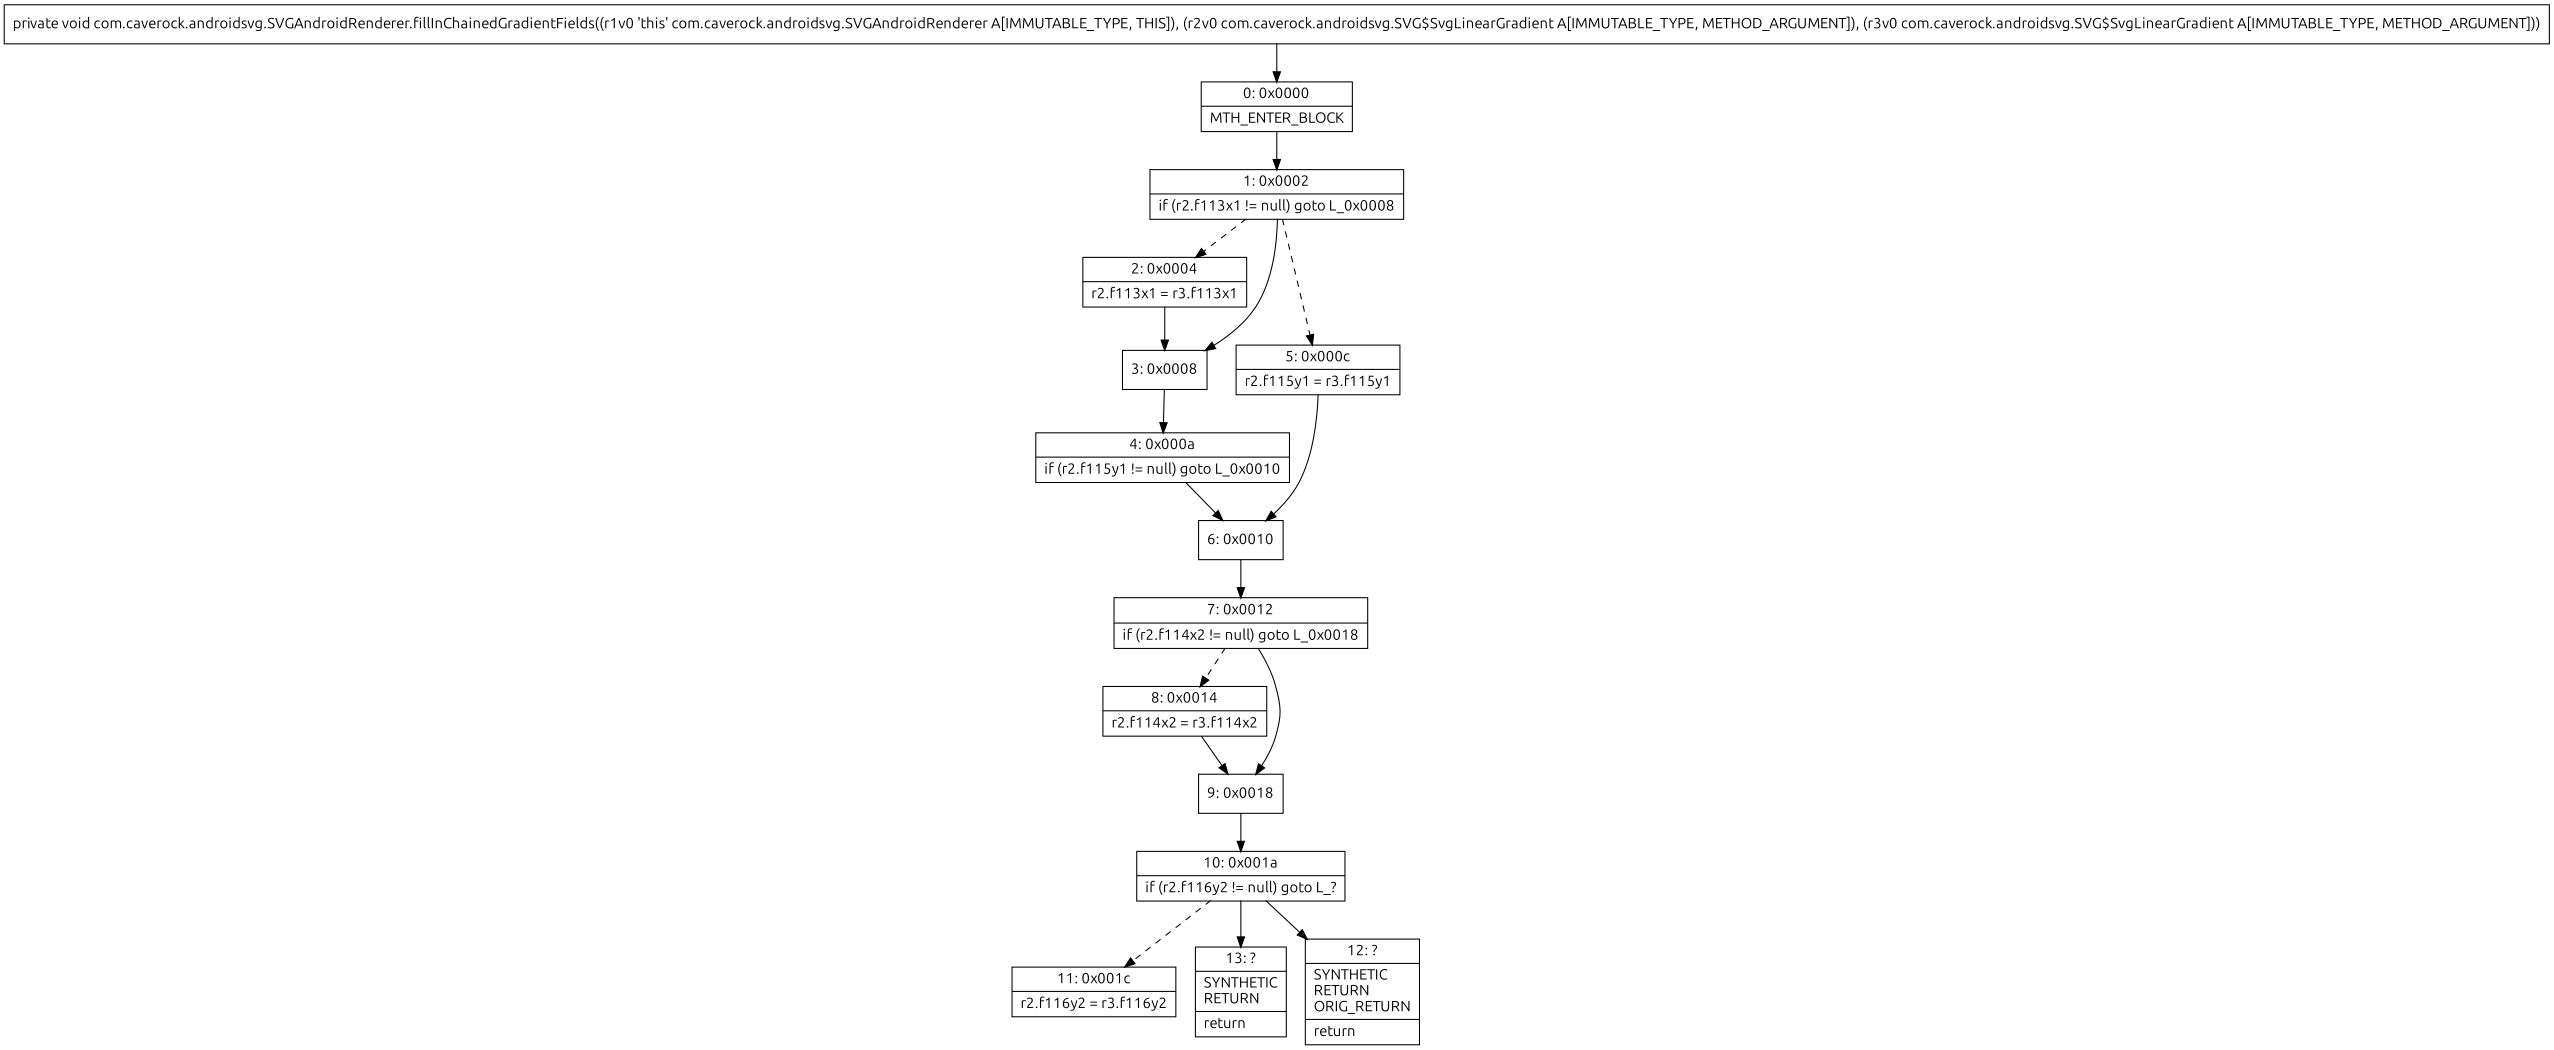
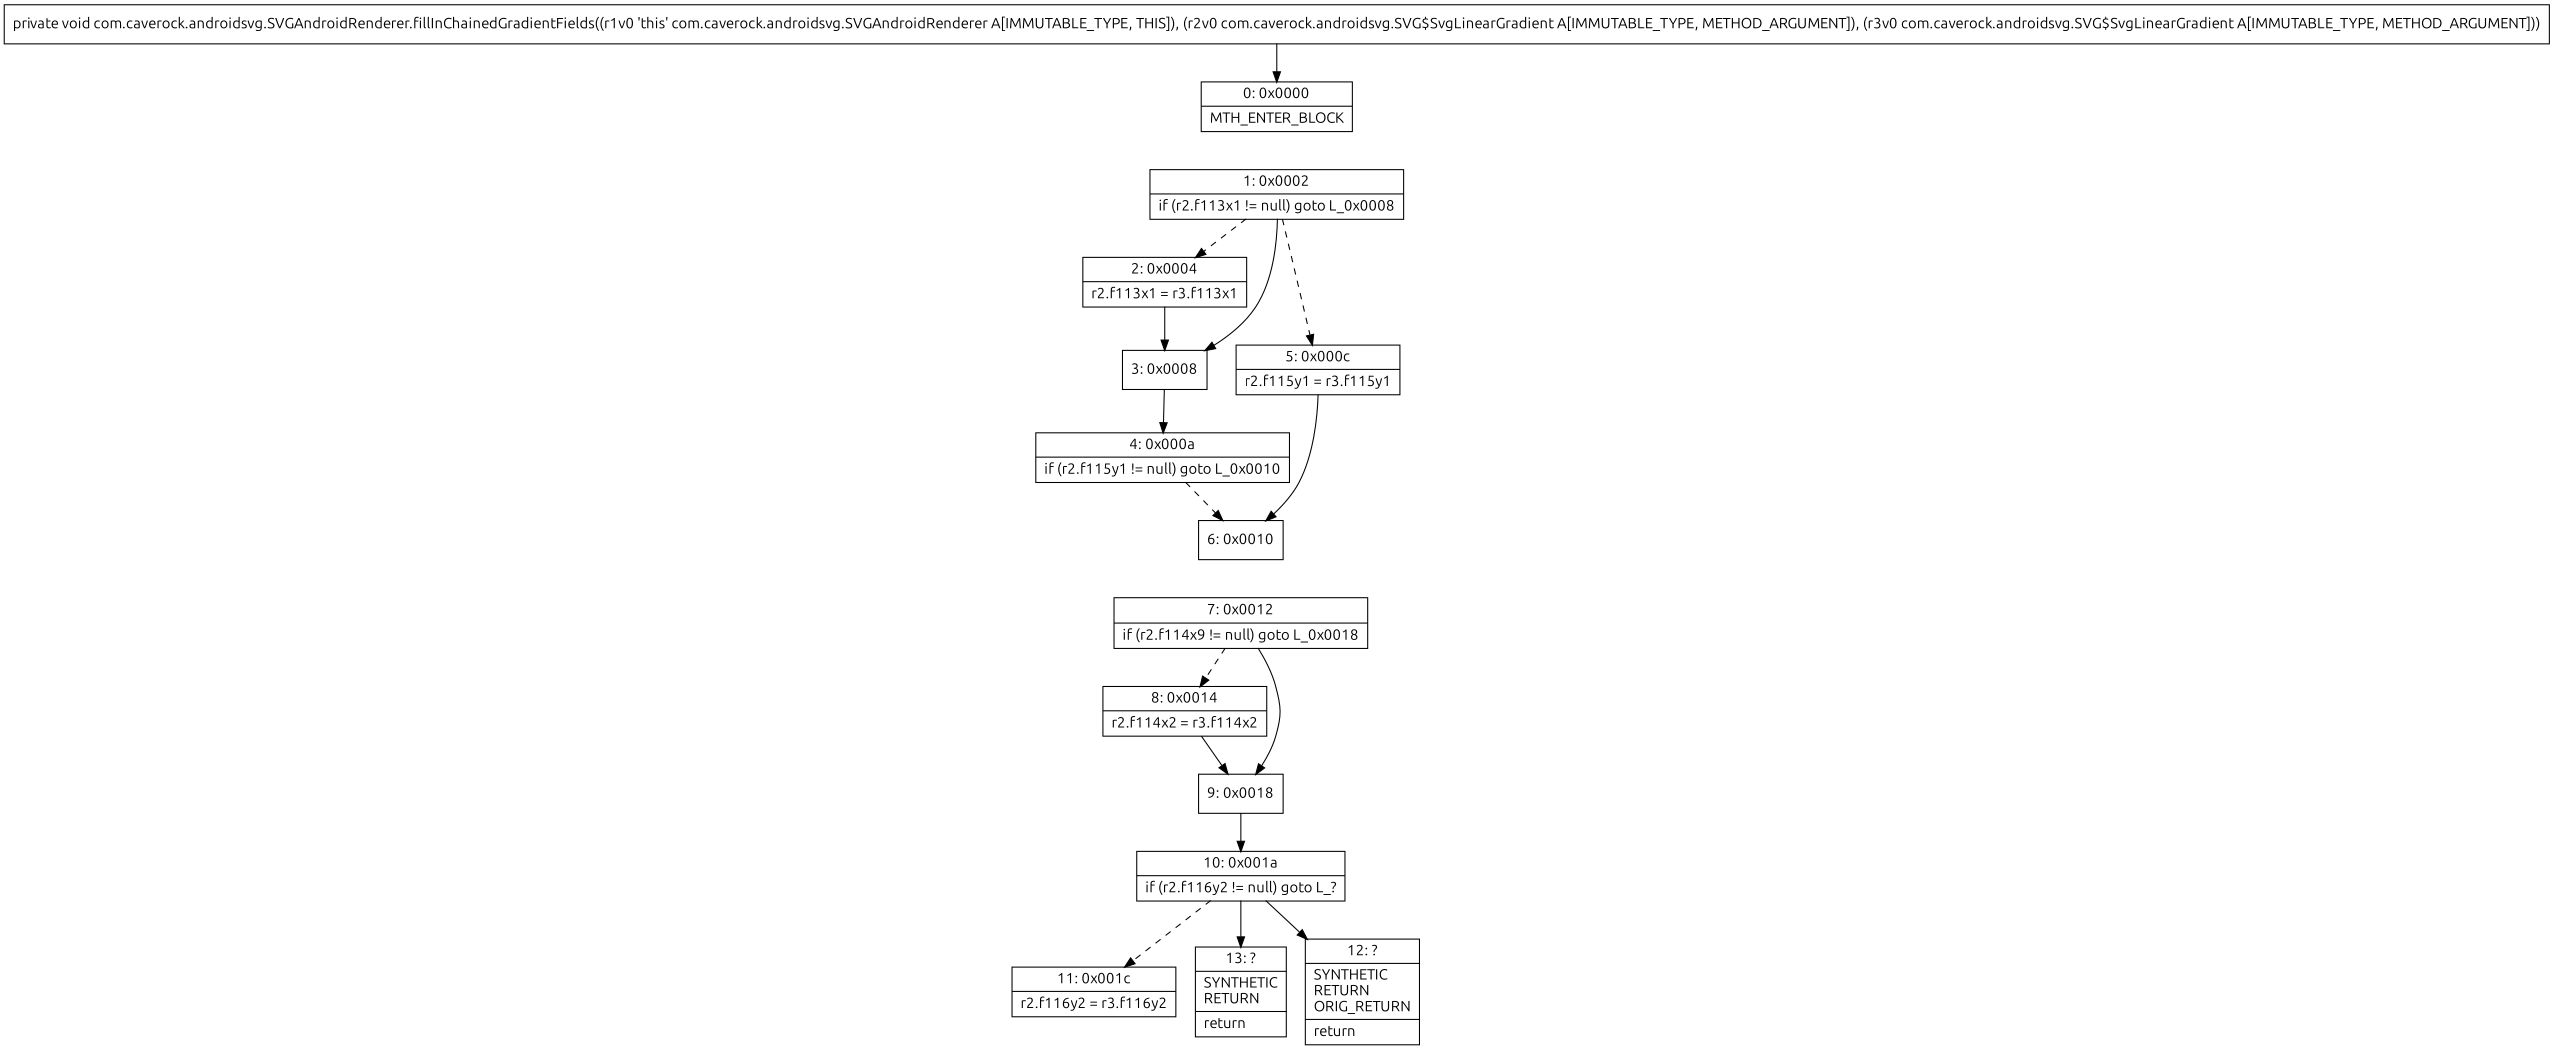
  digraph {
    fontname=Ubuntu
    node [fontname=Ubuntu shape=record]
    edge [fontname=Ubuntu]
    n1 [label="{0\:\ 0x0000|MTH_ENTER_BLOCK\l}"]
    n2 [label="{1\:\ 0x0002|if (r2.f113x1 != null) goto L_0x0008\l}"]
    n3 [label="{2\:\ 0x0004|r2.f113x1 = r3.f113x1\l}"]
    n4 [label="{3\:\ 0x0008}"]
    n5 [label="{5\:\ 0x000c|r2.f115y1 = r3.f115y1\l}"]
    n6 [label="{4\:\ 0x000a|if (r2.f115y1 != null) goto L_0x0010\l}"]
    n7 [label="{6\:\ 0x0010}"]
-   n8 [label="{7\:\ 0x0012|if (r2.f114x2 != null) goto L_0x0018\l}"]
+   n8 [label="{7\:\ 0x0012|if (r2.f114x9 != null) goto L_0x0018\l}"]
    n9 [label="{8\:\ 0x0014|r2.f114x2 = r3.f114x2\l}"]
    n10 [label="{9\:\ 0x0018}"]
    n11 [label="{10\:\ 0x001a|if (r2.f116y2 != null) goto L_?\l}"]
    n12 [label="{11\:\ 0x001c|r2.f116y2 = r3.f116y2\l}"]
    n13 [label="{13\:\ ?|SYNTHETIC\lRETURN\l|return\l}"]
    n14 [label="{12\:\ ?|SYNTHETIC\lRETURN\lORIG_RETURN\l|return\l}"]
    n15 [label="{private void com.caverock.androidsvg.SVGAndroidRenderer.fillInChainedGradientFields((r1v0 'this' com.caverock.androidsvg.SVGAndroidRenderer A[IMMUTABLE_TYPE, THIS]), (r2v0 com.caverock.androidsvg.SVG$SvgLinearGradient A[IMMUTABLE_TYPE, METHOD_ARGUMENT]), (r3v0 com.caverock.androidsvg.SVG$SvgLinearGradient A[IMMUTABLE_TYPE, METHOD_ARGUMENT])) }"]
-   n1 -> n2
    n2 -> n3 [style=dashed]
    n2 -> n4
    n2 -> n5 [style=dashed]
    n3 -> n4
    n4 -> n6
    n5 -> n7
-   n6 -> n7
-   n7 -> n8
+   n6 -> n7 [style=dashed]
    n8 -> n9 [style=dashed]
    n8 -> n10
    n9 -> n10
    n10 -> n11
    n11 -> n12 [style=dashed]
    n11 -> n13
    n11 -> n14
    n15 -> n1
  }
